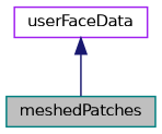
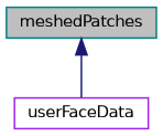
  digraph {
    rankdir=TB
    node [fontname=Helvetica fontsize=10 shape=record]
    n1 [color=teal fillcolor=grey75 fontcolor=black height=0.2 label=meshedPatches style=filled width=0.4]
    n2 [color=purple height=0.2 label=userFaceData width=0.4]
-   n2 -> n1 [color=midnightblue dir=back fontname=Helvetica fontsize=10 labelfontname=Helvetica labelfontsize=10 style=solid]
+   n1 -> n2 [color=midnightblue dir=back fontname=Helvetica fontsize=10 labelfontname=Helvetica labelfontsize=10 style=solid]
  }
